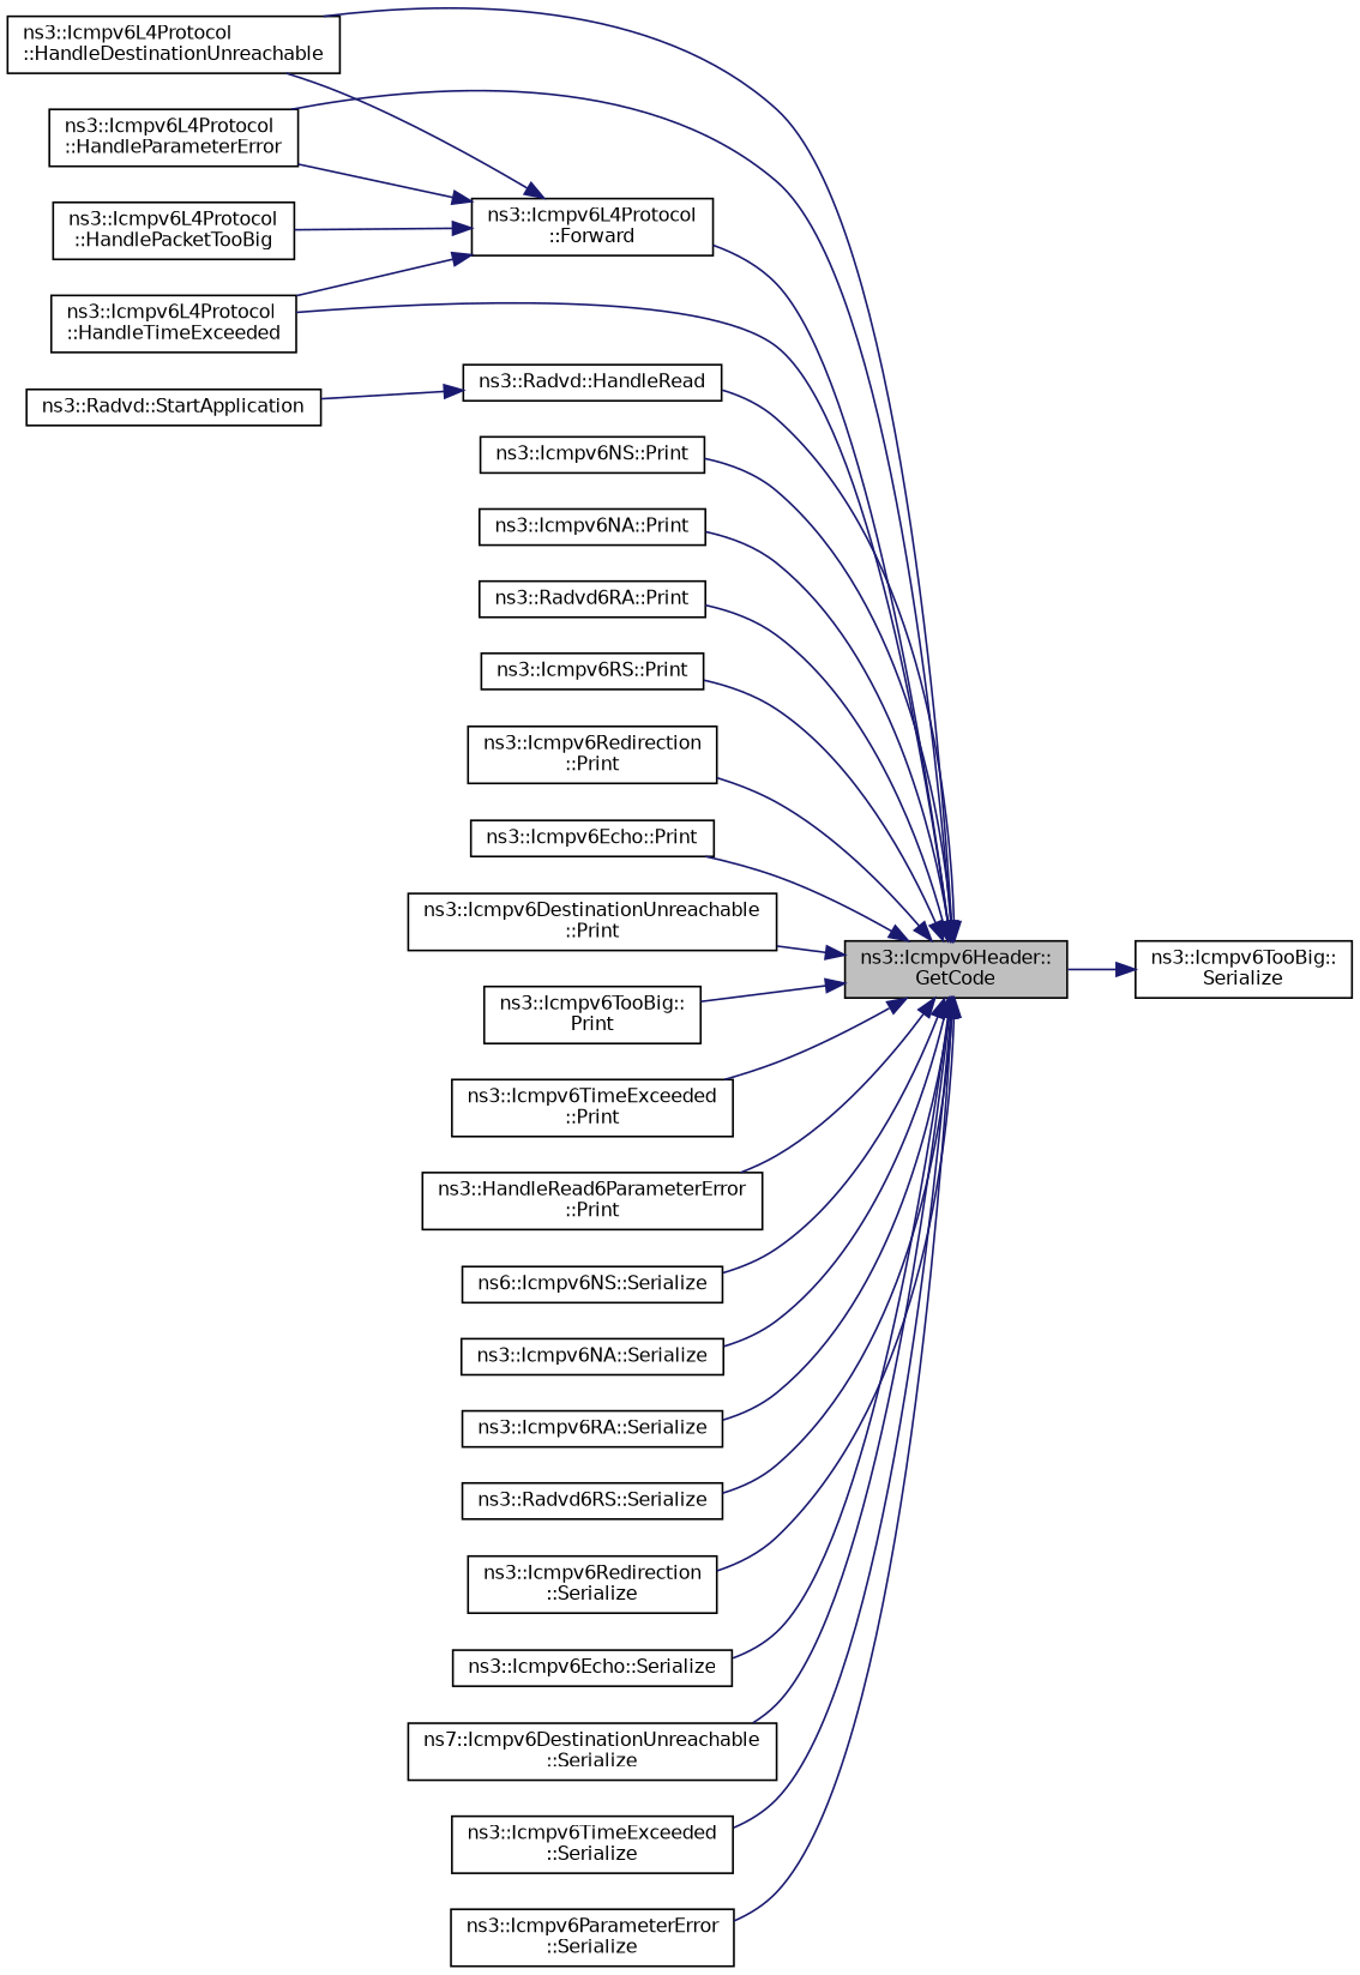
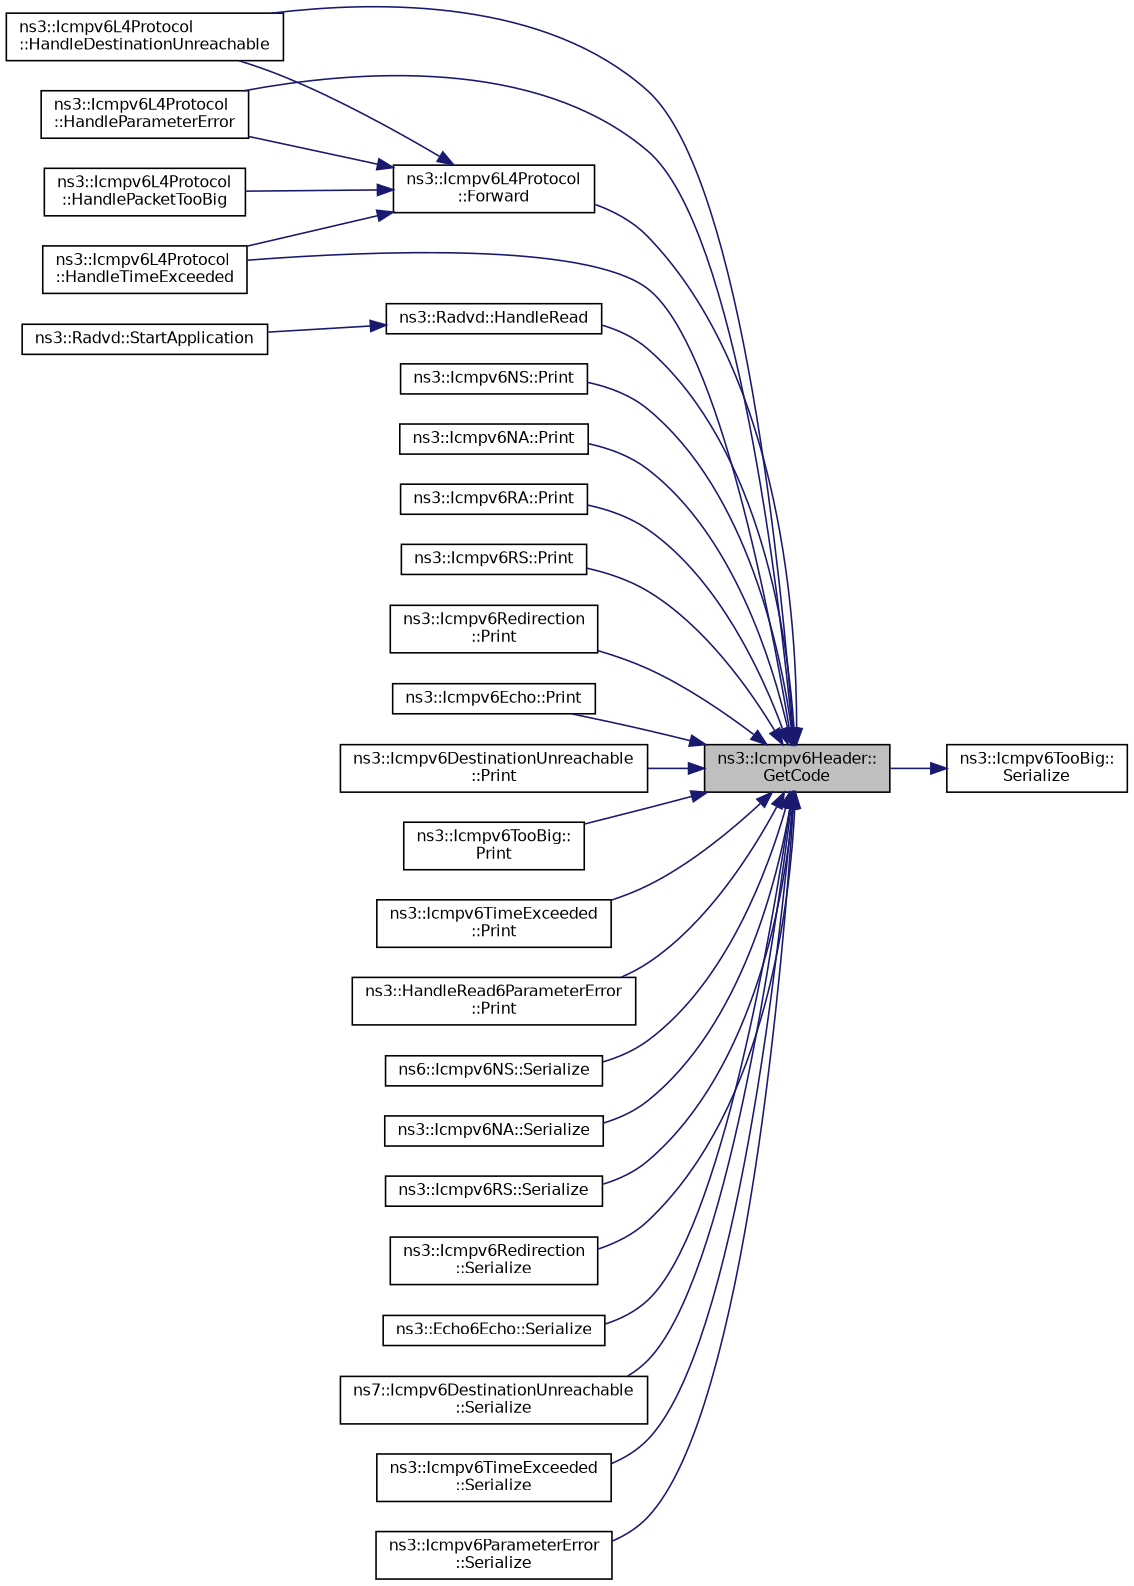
  digraph {
    rankdir=RL
    node [color=black fillcolor=white fontname=Helvetica fontsize=10 shape=record style=filled]
    edge [color=midnightblue dir=back fontname=Helvetica fontsize=10 labelfontname=Helvetica labelfontsize=10 style=solid]
    n1 [fillcolor=grey75 fontcolor=black height=0.2 label="ns3::Icmpv6Header::\lGetCode" width=0.4]
    n2 [height=0.2 label="ns3::Icmpv6L4Protocol\l::Forward" width=0.4]
    n3 [height=0.2 label="ns3::Icmpv6L4Protocol\l::HandleDestinationUnreachable" width=0.4]
    n4 [height=0.2 label="ns3::Icmpv6L4Protocol\l::HandleParameterError" width=0.4]
    n5 [height=0.2 label="ns3::Icmpv6L4Protocol\l::HandleTimeExceeded" width=0.4]
    n6 [height=0.2 label="ns3::Radvd::HandleRead" width=0.4]
    n7 [height=0.2 label="ns3::Icmpv6NS::Print" width=0.4]
    n8 [height=0.2 label="ns3::Icmpv6NA::Print" width=0.4]
-   n9 [height=0.2 label="ns3::Radvd6RA::Print" width=0.4]
+   n9 [height=0.2 label="ns3::Icmpv6RA::Print" width=0.4]
    n10 [height=0.2 label="ns3::Icmpv6RS::Print" width=0.4]
    n11 [height=0.2 label="ns3::Icmpv6Redirection\l::Print" width=0.4]
    n12 [height=0.2 label="ns3::Icmpv6Echo::Print" width=0.4]
    n13 [height=0.2 label="ns3::Icmpv6DestinationUnreachable\l::Print" width=0.4]
    n14 [height=0.2 label="ns3::Icmpv6TooBig::\lPrint" width=0.4]
    n15 [height=0.2 label="ns3::Icmpv6TimeExceeded\l::Print" width=0.4]
    n16 [height=0.2 label="ns3::HandleRead6ParameterError\l::Print" width=0.4]
    n17 [height=0.2 label="ns6::Icmpv6NS::Serialize" width=0.4]
    n18 [height=0.2 label="ns3::Icmpv6NA::Serialize" width=0.4]
-   n19 [height=0.2 label="ns3::Icmpv6RA::Serialize" width=0.4]
-   n20 [height=0.2 label="ns3::Radvd6RS::Serialize" width=0.4]
+   n20 [height=0.2 label="ns3::Icmpv6RS::Serialize" width=0.4]
    n21 [height=0.2 label="ns3::Icmpv6Redirection\l::Serialize" width=0.4]
-   n22 [height=0.2 label="ns3::Icmpv6Echo::Serialize" width=0.4]
+   n22 [height=0.2 label="ns3::Echo6Echo::Serialize" width=0.4]
    n23 [height=0.2 label="ns7::Icmpv6DestinationUnreachable\l::Serialize" width=0.4]
    n24 [height=0.2 label="ns3::Icmpv6TimeExceeded\l::Serialize" width=0.4]
    n25 [height=0.2 label="ns3::Icmpv6ParameterError\l::Serialize" width=0.4]
    n26 [height=0.2 label="ns3::Icmpv6L4Protocol\l::HandlePacketTooBig" width=0.4]
    n27 [height=0.2 label="ns3::Radvd::StartApplication" width=0.4]
    n28 [height=0.2 label="ns3::Icmpv6TooBig::\lSerialize" width=0.4]
    n1 -> n2
    n1 -> n3
    n1 -> n4
    n1 -> n5
    n1 -> n6
    n1 -> n7
    n1 -> n8
    n1 -> n9
    n1 -> n10
    n1 -> n11
    n1 -> n12
    n1 -> n13
    n1 -> n14
    n1 -> n15
    n1 -> n16
    n1 -> n17
    n1 -> n18
-   n1 -> n19
    n1 -> n20
    n1 -> n21
    n1 -> n22
    n1 -> n23
    n1 -> n24
    n1 -> n25
    n2 -> n3
    n2 -> n4
    n2 -> n5
    n2 -> n26
    n6 -> n27
    n28 -> n1
  }
